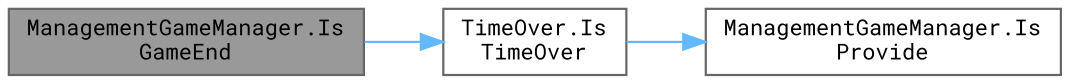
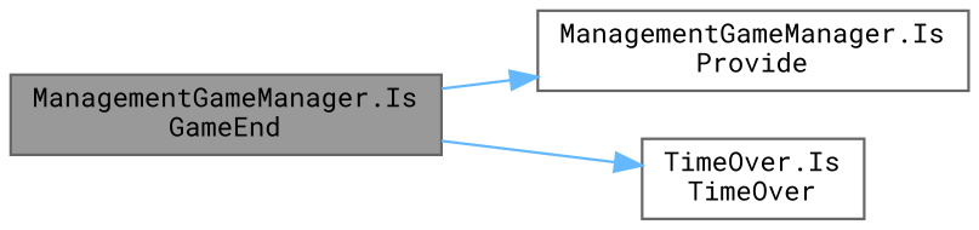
  digraph {
    fontname="Roboto Mono"
    rankdir=LR
    node [color=grey40 fillcolor=white fontname="Roboto Mono" fontsize=10 shape=box style=filled]
    edge [color=steelblue1 fontname="Roboto Mono" fontsize=10 labelfontname=Helvetica labelfontsize=10 style=solid]
    n1 [color=gray40 fillcolor=grey60 fontcolor=black height=0.2 label="ManagementGameManager.Is\lGameEnd" width=0.4]
    n2 [height=0.2 label="ManagementGameManager.Is\lProvide" width=0.4]
    n3 [height=0.2 label="TimeOver.Is\lTimeOver" width=0.4]
-   n3 -> n2
+   n1 -> n2
    n1 -> n3
  }
